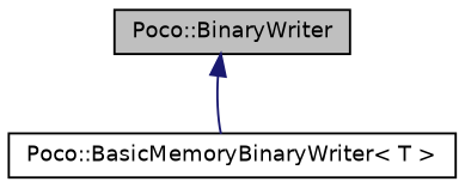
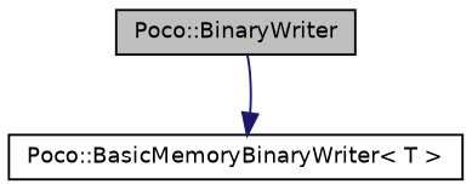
  digraph {
    node [color=black fontname=Helvetica fontsize=10 shape=record style=filled]
    n1 [fillcolor=grey75 fontcolor=black height=0.2 label="Poco::BinaryWriter" width=0.4]
    n2 [fillcolor=white height=0.2 label="Poco::BasicMemoryBinaryWriter\< T \>" width=0.4]
-   n1 -> n2 [color=midnightblue dir=back fontname=Helvetica fontsize=10 labelfontname=Helvetica labelfontsize=10 style=solid]
+   n2 -> n1 [color=midnightblue dir=back fontname=Helvetica fontsize=10 labelfontname=Helvetica labelfontsize=10 style=solid]
  }
